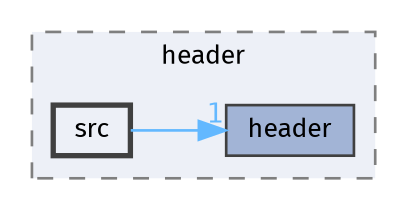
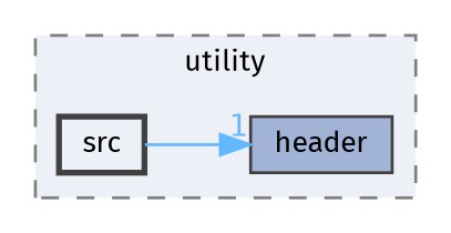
  digraph {
    compound=true
    rankdir=LR
    fontname="Fira Sans"
    node [color=grey25 fontname="Fira Sans" fontsize=10 shape=box]
    n1 [fillcolor="#a2b4d6" height=0.2 label=header style=filled width=0.4]
    n2 [fillcolor="#edf0f7" height=0.2 label=src style="filled,bold" width=0.4]
    subgraph cluster_1 {
      bgcolor="#edf0f7"
      fontsize=10
-     label=header
+     label=utility
      pencolor=grey50
      style="filled,dashed"
      n1
      n2
    }
    n2 -> n1 [color=steelblue1 fontcolor=steelblue1 fontname="Fira Sans" fontsize=10 headlabel=1 labeldistance=1.5 labelfontname=Helvetica labelfontsize=10]
  }
